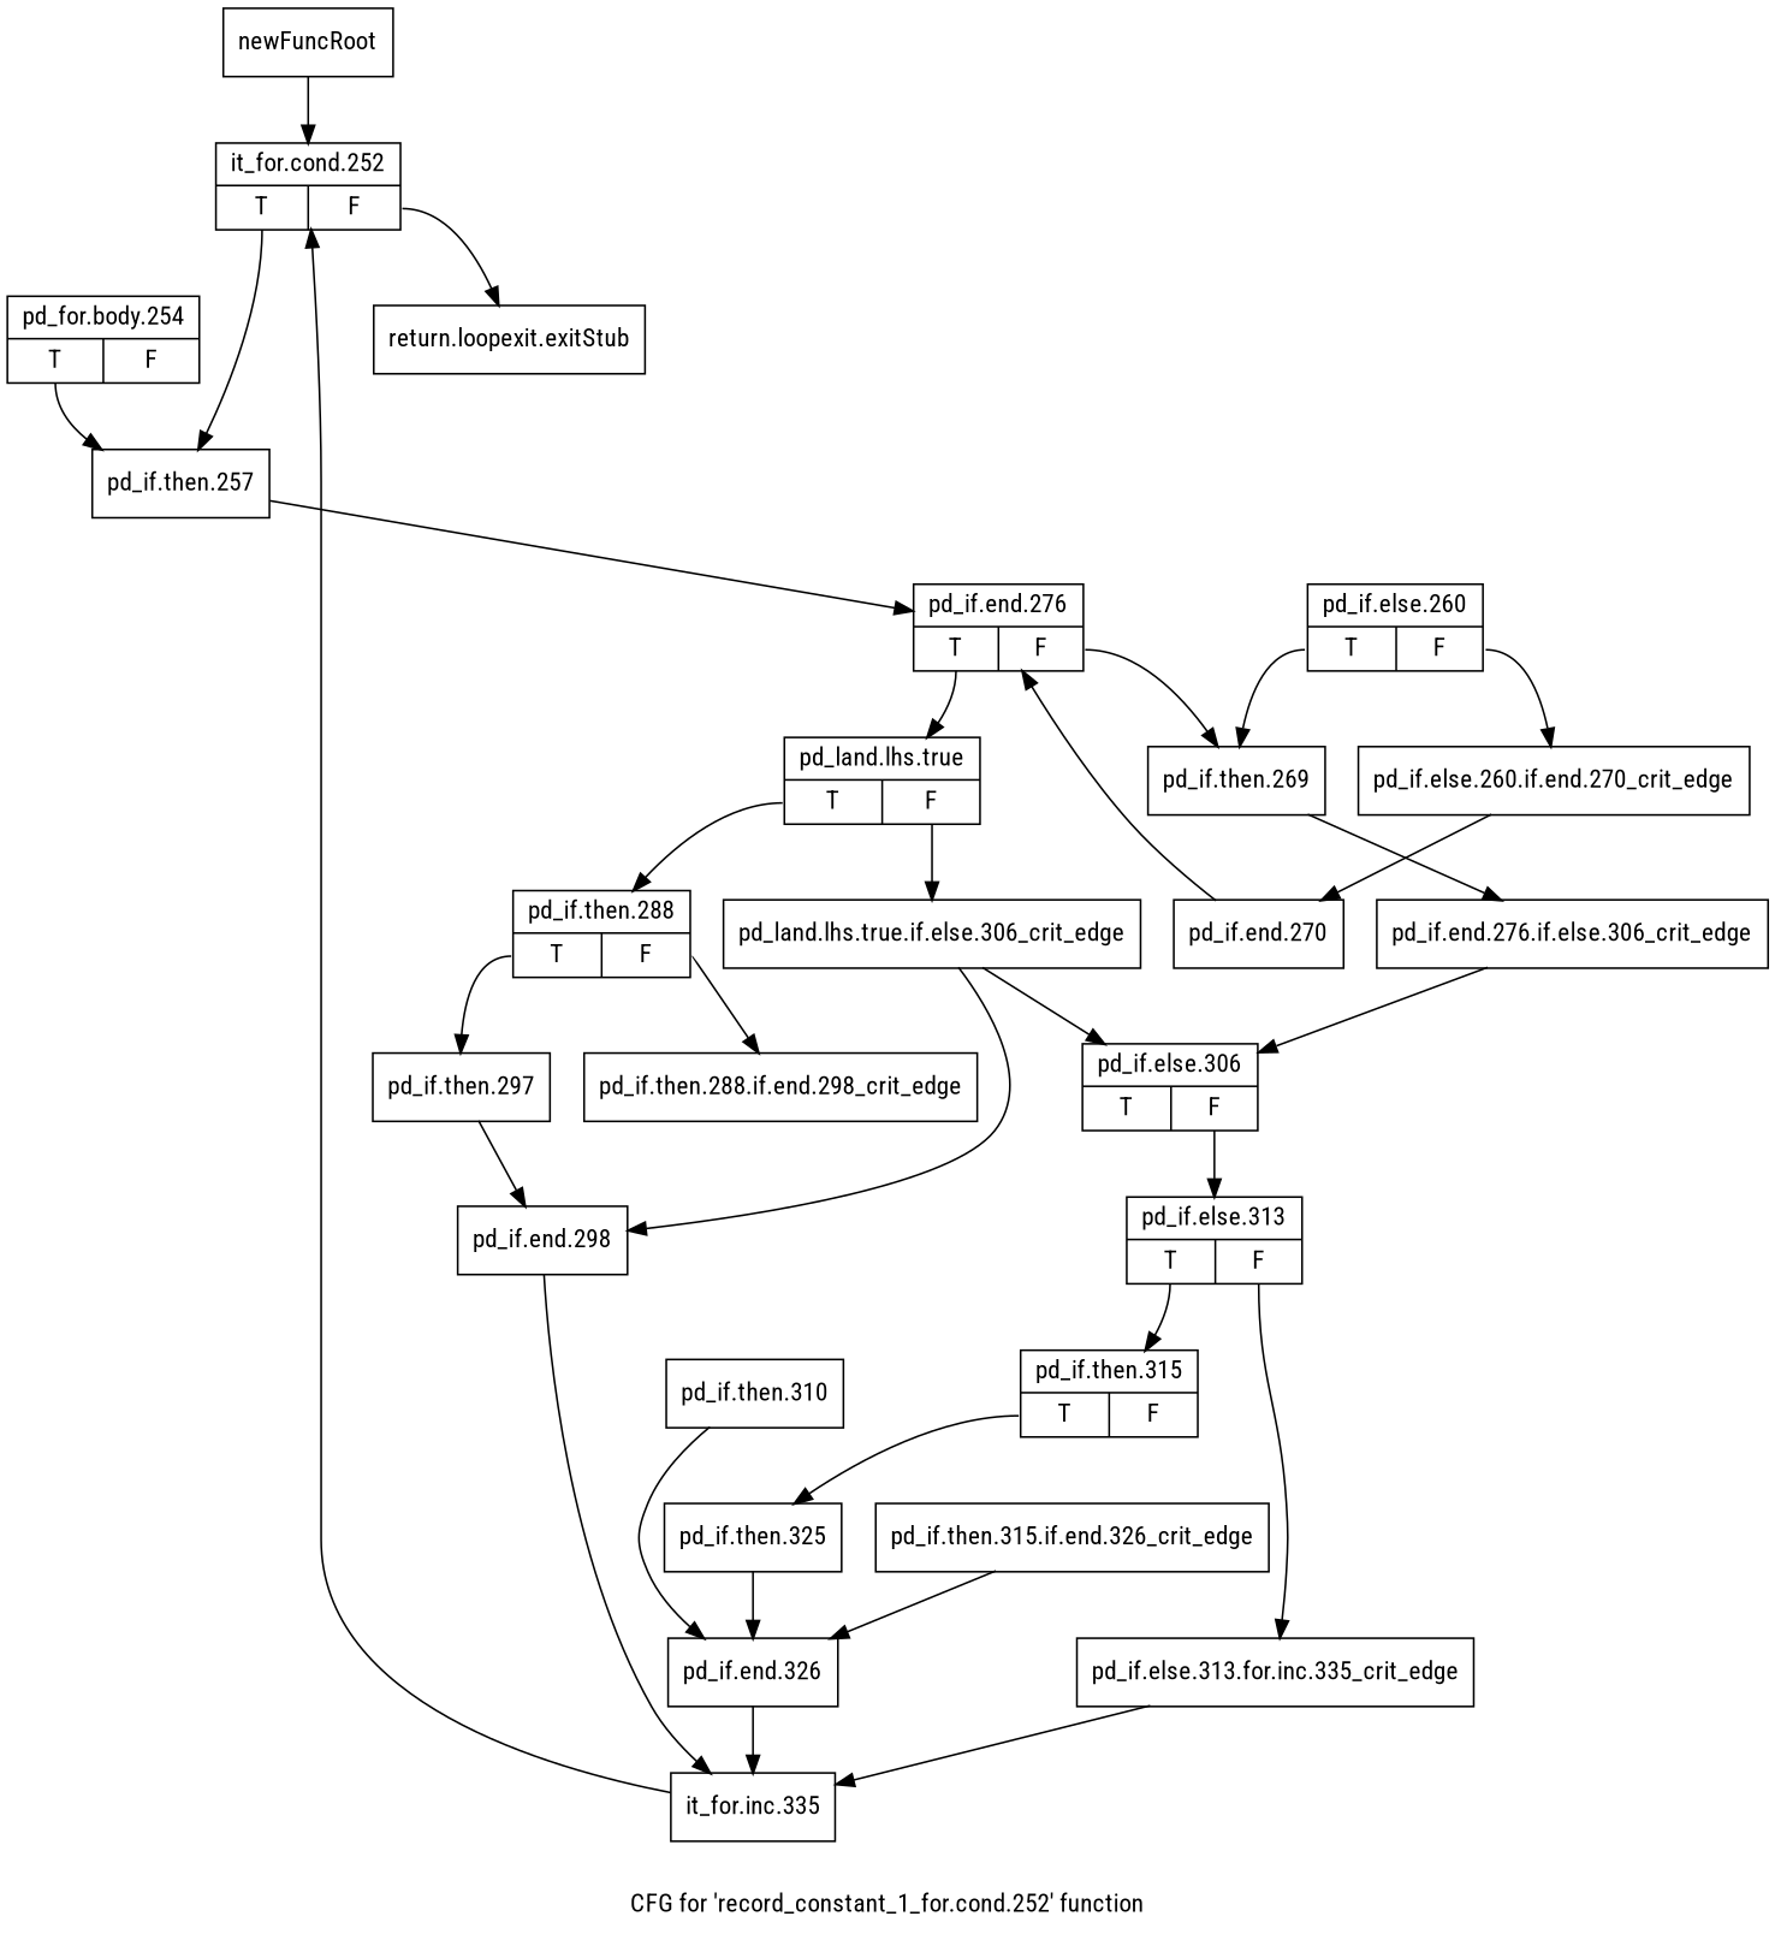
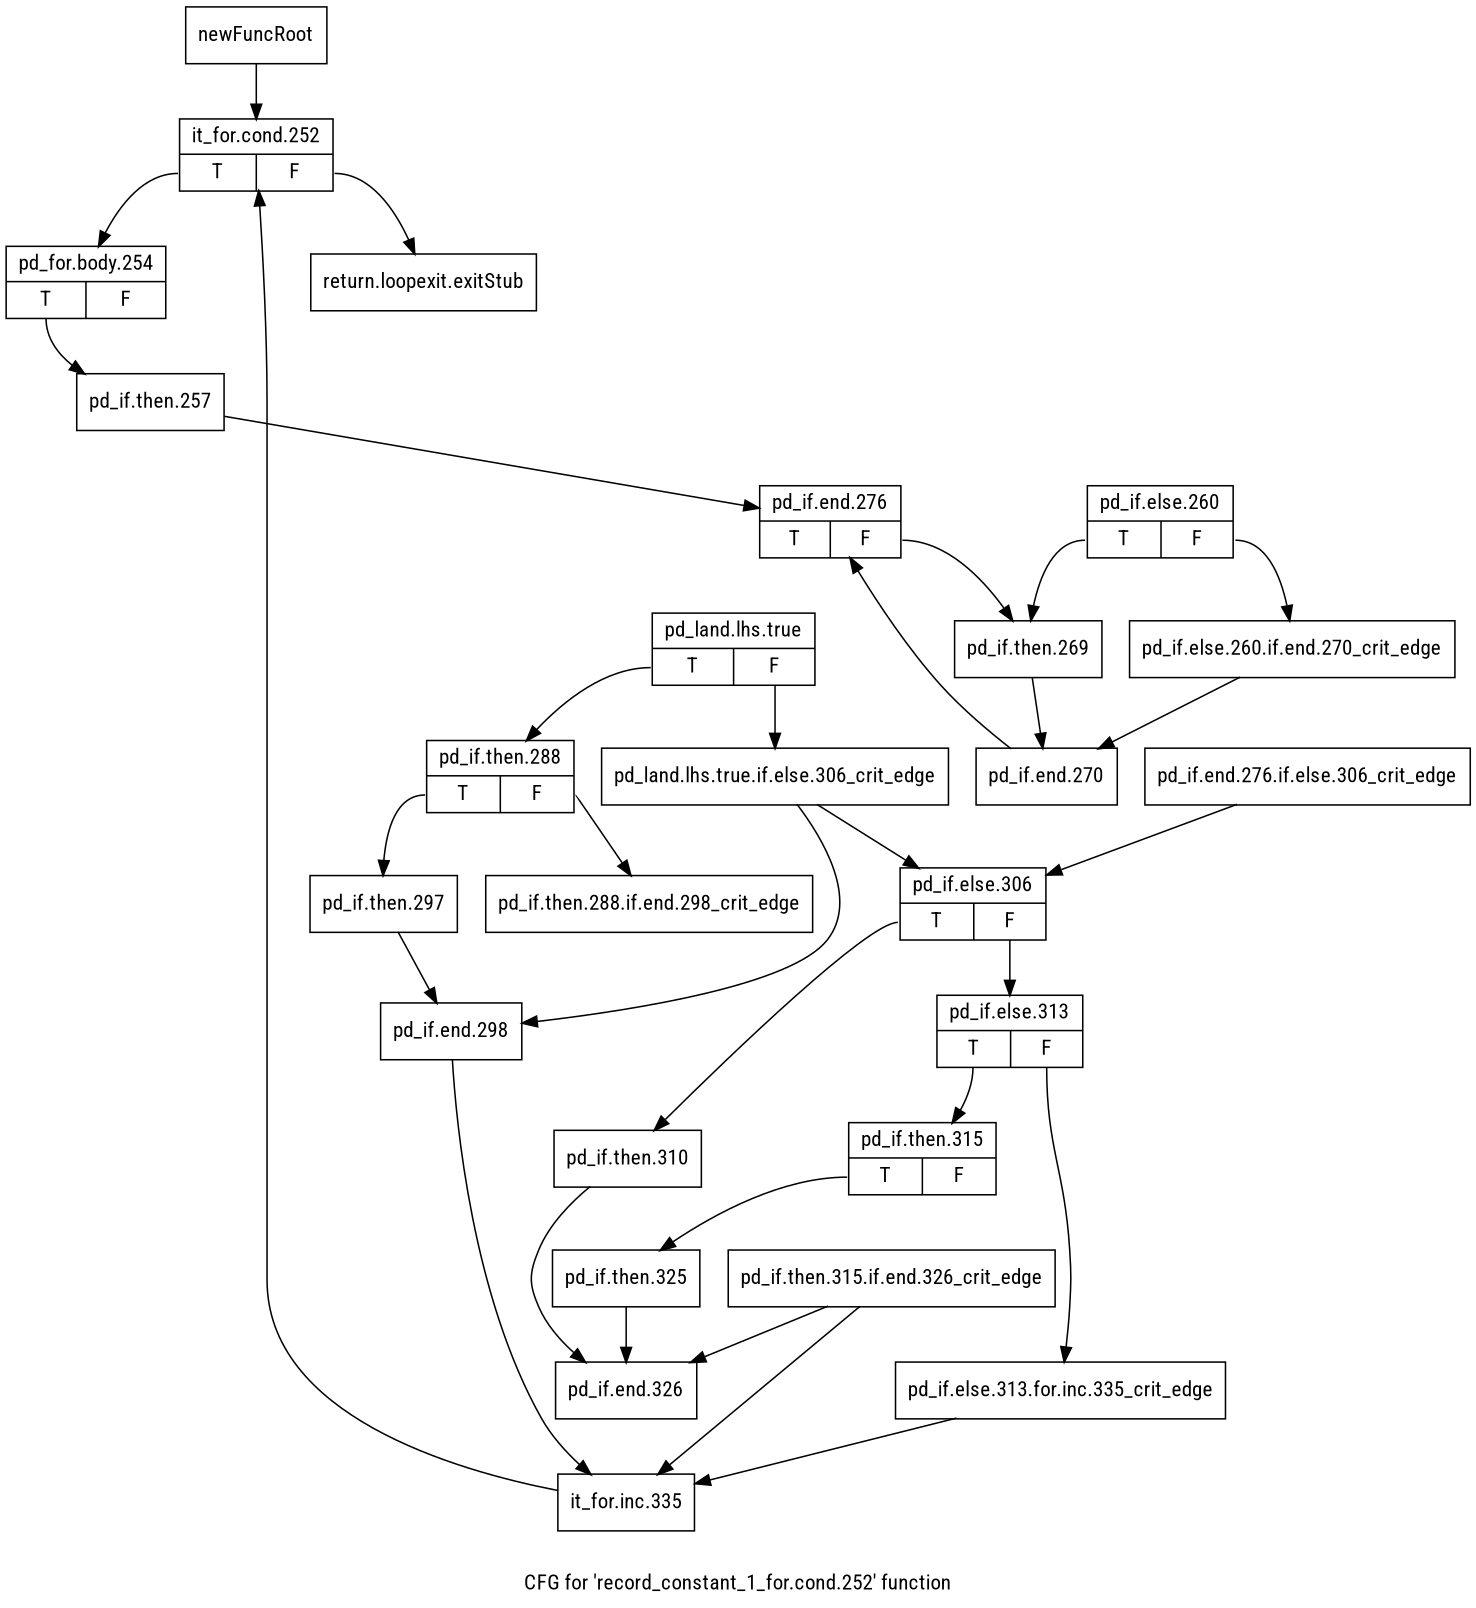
  digraph {
    fontname="Roboto Condensed"
    label="CFG for 'record_constant_1_for.cond.252' function"
    node [fontname="Roboto Condensed" shape=record]
    edge [fontname="Roboto Condensed"]
    n1 [label="{newFuncRoot}"]
    n2 [label="{it_for.cond.252|{<s0>T|<s1>F}}"]
    n3 [label="{return.loopexit.exitStub}"]
    n4 [label="{pd_for.body.254|{<s0>T|<s1>F}}"]
    n5 [label="{pd_if.then.257}"]
    n6 [label="{pd_if.end.276|{<s0>T|<s1>F}}"]
    n7 [label="{pd_if.else.260|{<s0>T|<s1>F}}"]
    n8 [label="{pd_if.then.269}"]
    n9 [label="{pd_if.else.260.if.end.270_crit_edge}"]
    n10 [label="{pd_land.lhs.true|{<s0>T|<s1>F}}"]
    n11 [label="{pd_if.end.270}"]
    n12 [label="{pd_if.then.288|{<s0>T|<s1>F}}"]
    n13 [label="{pd_land.lhs.true.if.else.306_crit_edge}"]
    n14 [label="{pd_if.end.276.if.else.306_crit_edge}"]
    n15 [label="{pd_if.else.306|{<s0>T|<s1>F}}"]
    n16 [label="{pd_if.then.297}"]
    n17 [label="{pd_if.then.288.if.end.298_crit_edge}"]
    n18 [label="{pd_if.end.298}"]
    n19 [label="{pd_if.then.310}"]
    n20 [label="{pd_if.else.313|{<s0>T|<s1>F}}"]
    n21 [label="{pd_if.end.326}"]
    n22 [label="{pd_if.then.315|{<s0>T|<s1>F}}"]
    n23 [label="{pd_if.else.313.for.inc.335_crit_edge}"]
    n24 [label="{it_for.inc.335}"]
    n25 [label="{pd_if.then.325}"]
    n26 [label="{pd_if.then.315.if.end.326_crit_edge}"]
    n1 -> n2
    n2 -> n3 [tailport=s1]
-   n2 -> n5 [tailport=s0]
+   n2 -> n4 [tailport=s0]
    n4 -> n5 [tailport=s0]
    n5 -> n6
    n6 -> n8 [tailport=s1]
-   n6 -> n10 [tailport=s0]
    n7 -> n8 [tailport=s0]
    n7 -> n9 [tailport=s1]
-   n8 -> n14
+   n8 -> n11
    n9 -> n11
    n10 -> n12 [tailport=s0]
    n10 -> n13 [tailport=s1]
    n11 -> n6
    n12 -> n16 [tailport=s0]
    n12 -> n17 [tailport=s1]
    n13 -> n15
    n13 -> n18
    n14 -> n15
+   n15 -> n19 [tailport=s0]
    n15 -> n20 [tailport=s1]
    n16 -> n18
    n18 -> n24
    n19 -> n21
    n20 -> n22 [tailport=s0]
    n20 -> n23 [tailport=s1]
-   n21 -> n24
+   n26 -> n24
    n22 -> n25 [tailport=s0]
    n23 -> n24
    n24 -> n2
    n25 -> n21
    n26 -> n21
  }
